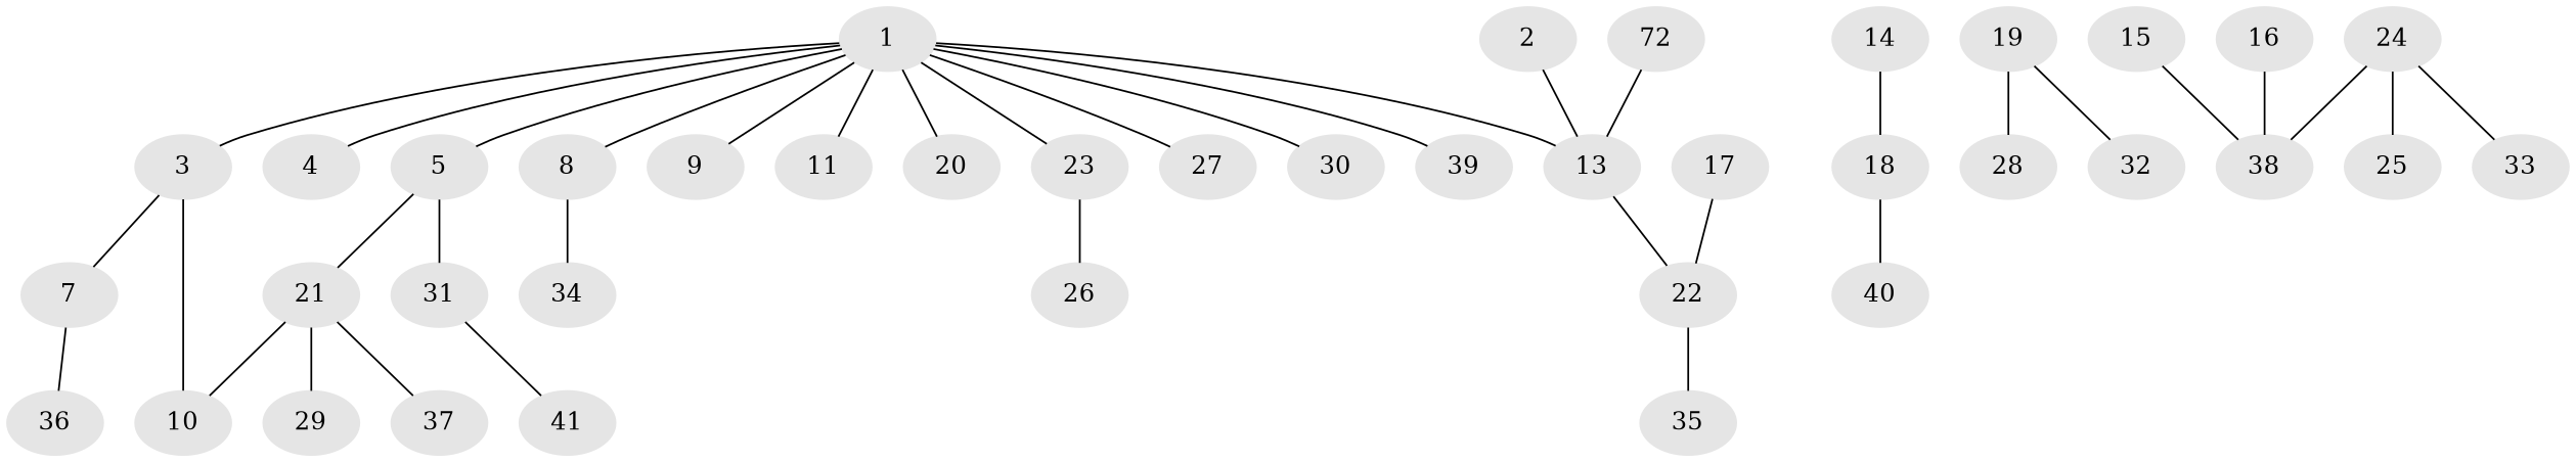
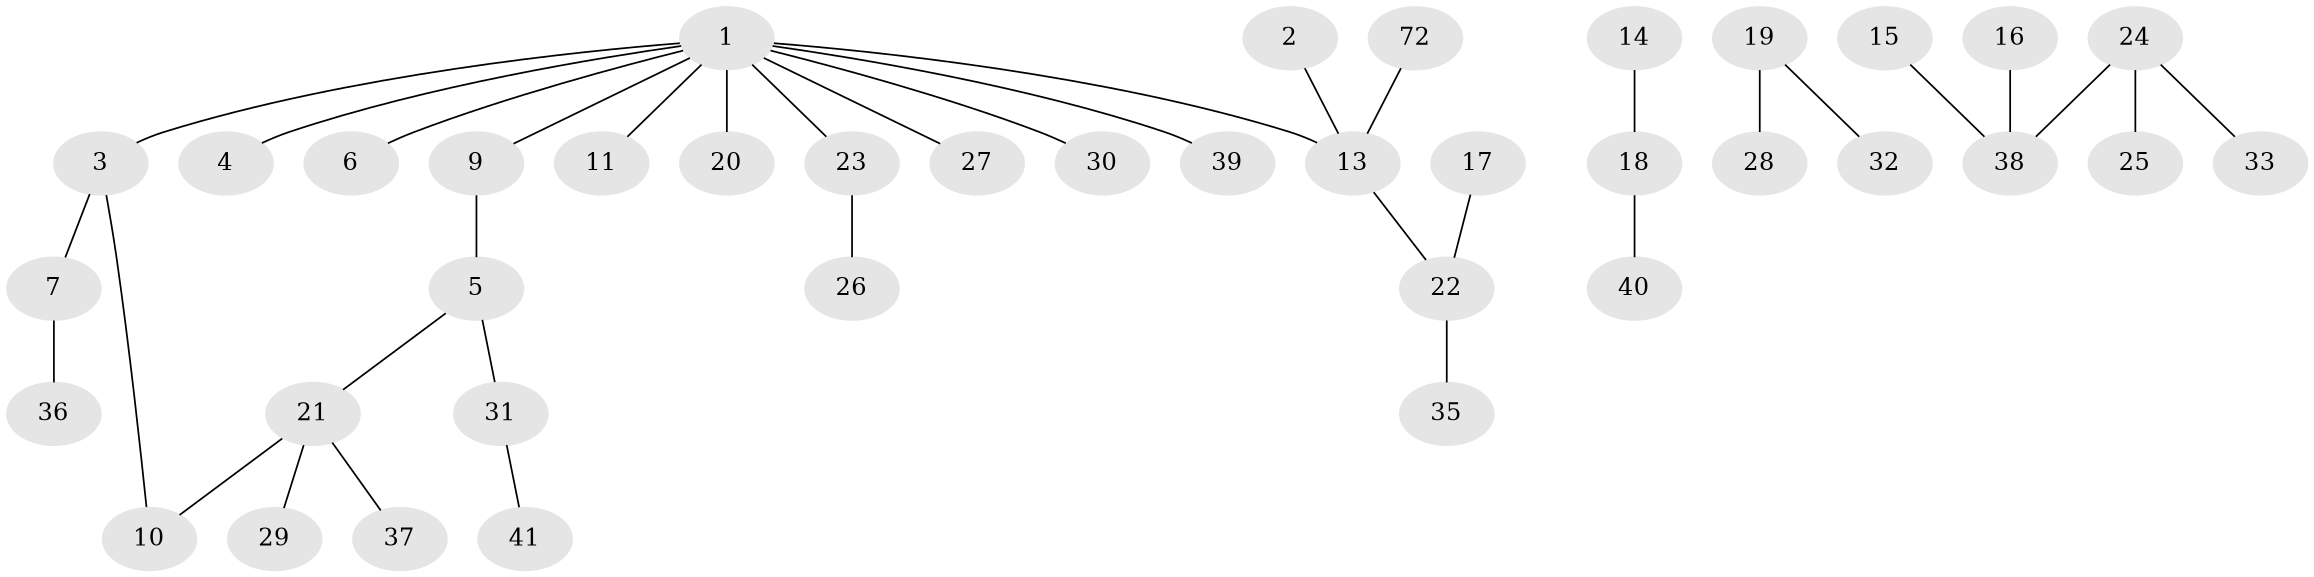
  graph {
    node [color=gray90 style=filled]
    edge [weight=1.0]
    1
    3
    4
    5
-   8
+   8 [label=6]
    9
    11
    13
    20
    23
    27
    30
    39
    7
    10
    21
    31
-   34
    22
    26
    2
    36
    29
    37
    41
    14
    18
    19
    28
    32
    n31 [label=72]
    35
    40
    15
    38
    16
    17
    24
    25
    33
    1 -- 3
    1 -- 4
-   1 -- 5
+   9 -- 5
    1 -- 8
    1 -- 9
    1 -- 11
    1 -- 13
    1 -- 20
    1 -- 23
    1 -- 27
    1 -- 30
    1 -- 39
    3 -- 7
    3 -- 10
    5 -- 21
    5 -- 31
-   8 -- 34
    13 -- 22
    23 -- 26
    7 -- 36
    21 -- 10
    21 -- 29
    21 -- 37
    31 -- 41
    22 -- 35
    2 -- 13
    14 -- 18
    18 -- 40
    19 -- 28
    19 -- 32
    n31 -- 13
    15 -- 38
    16 -- 38
    17 -- 22
    24 -- 38
    24 -- 25
    24 -- 33
  }
